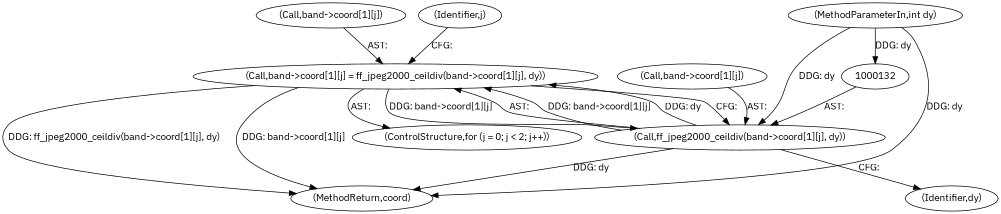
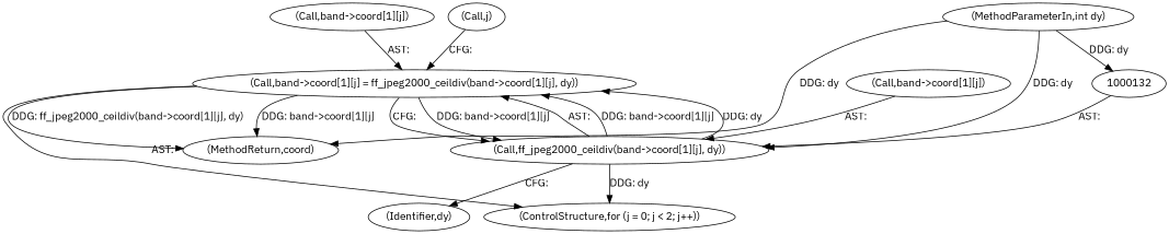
  digraph {
    fontname="IBM Plex Sans"
    node [fontname="IBM Plex Sans"]
    edge [fontname="IBM Plex Sans"]
    n1 [label="(Call,band->coord[1][j] = ff_jpeg2000_ceildiv(band->coord[1][j], dy))"]
    n2 [label="(Call,ff_jpeg2000_ceildiv(band->coord[1][j], dy))"]
    n3 [label="(MethodReturn,coord)"]
    n4 [label="(ControlStructure,for (j = 0; j < 2; j++))"]
    n5 [label="(Identifier,dy)"]
    n6 [label="(MethodParameterIn,int dy)"]
    1000132
-   n8 [label="(Identifier,j)"]
+   n8 [label="(Call,j)"]
    n9 [label="(Call,band->coord[1][j])"]
    n10 [label="(Call,band->coord[1][j])"]
    n1 -> n2 [label="CFG: "]
    n1 -> n2 [label="DDG: band->coord[1][j]"]
    n1 -> n3 [label="DDG: ff_jpeg2000_ceildiv(band->coord[1][j], dy)"]
    n1 -> n3 [label="DDG: band->coord[1][j]"]
    n1 -> n4 [label="AST: "]
    n2 -> n1 [label="AST: "]
    n2 -> n1 [label="DDG: band->coord[1][j]"]
    n2 -> n1 [label="DDG: dy"]
-   n2 -> n3 [label="DDG: dy"]
+   n2 -> n4 [label="DDG: dy"]
    n2 -> n5 [label="CFG: "]
    n6 -> n2 [label="DDG: dy"]
    n6 -> n3 [label="DDG: dy"]
    n6 -> 1000132 [label="DDG: dy"]
    1000132 -> n2 [label="AST: "]
    n8 -> n1 [label="CFG: "]
    n9 -> n1 [label="AST: "]
    n10 -> n2 [label="AST: "]
  }
